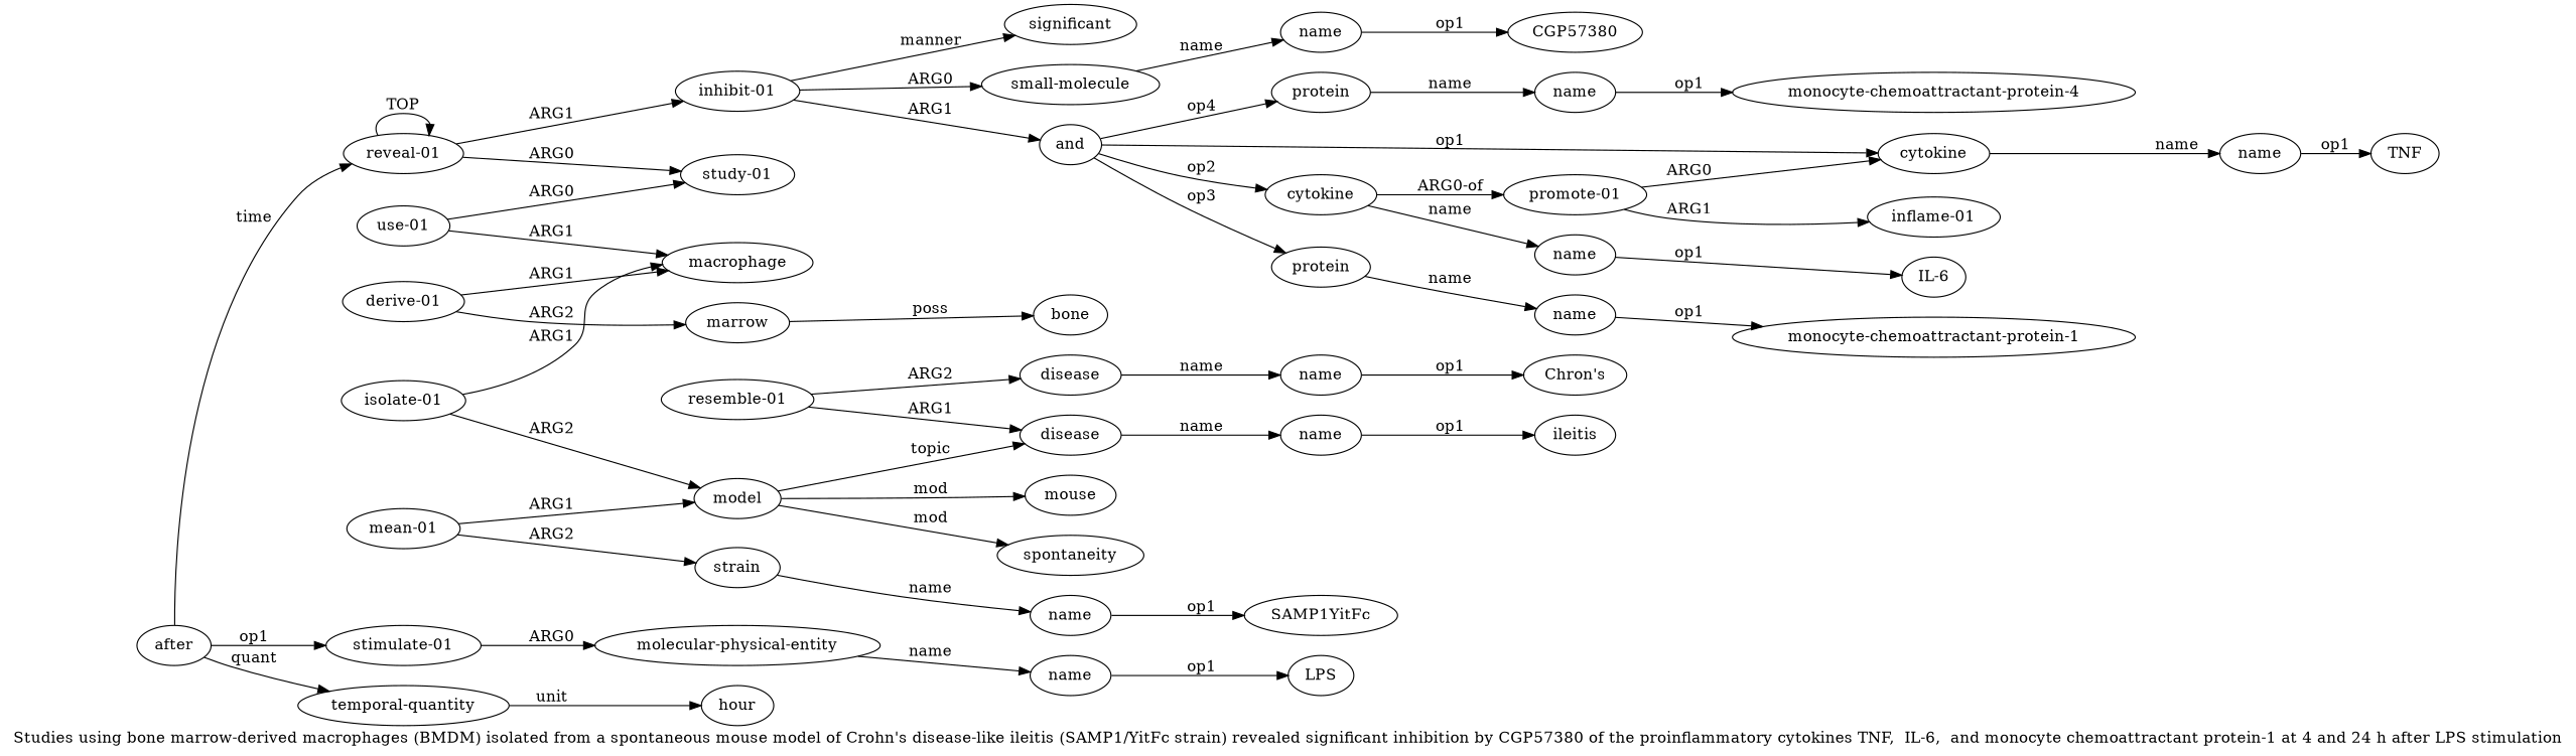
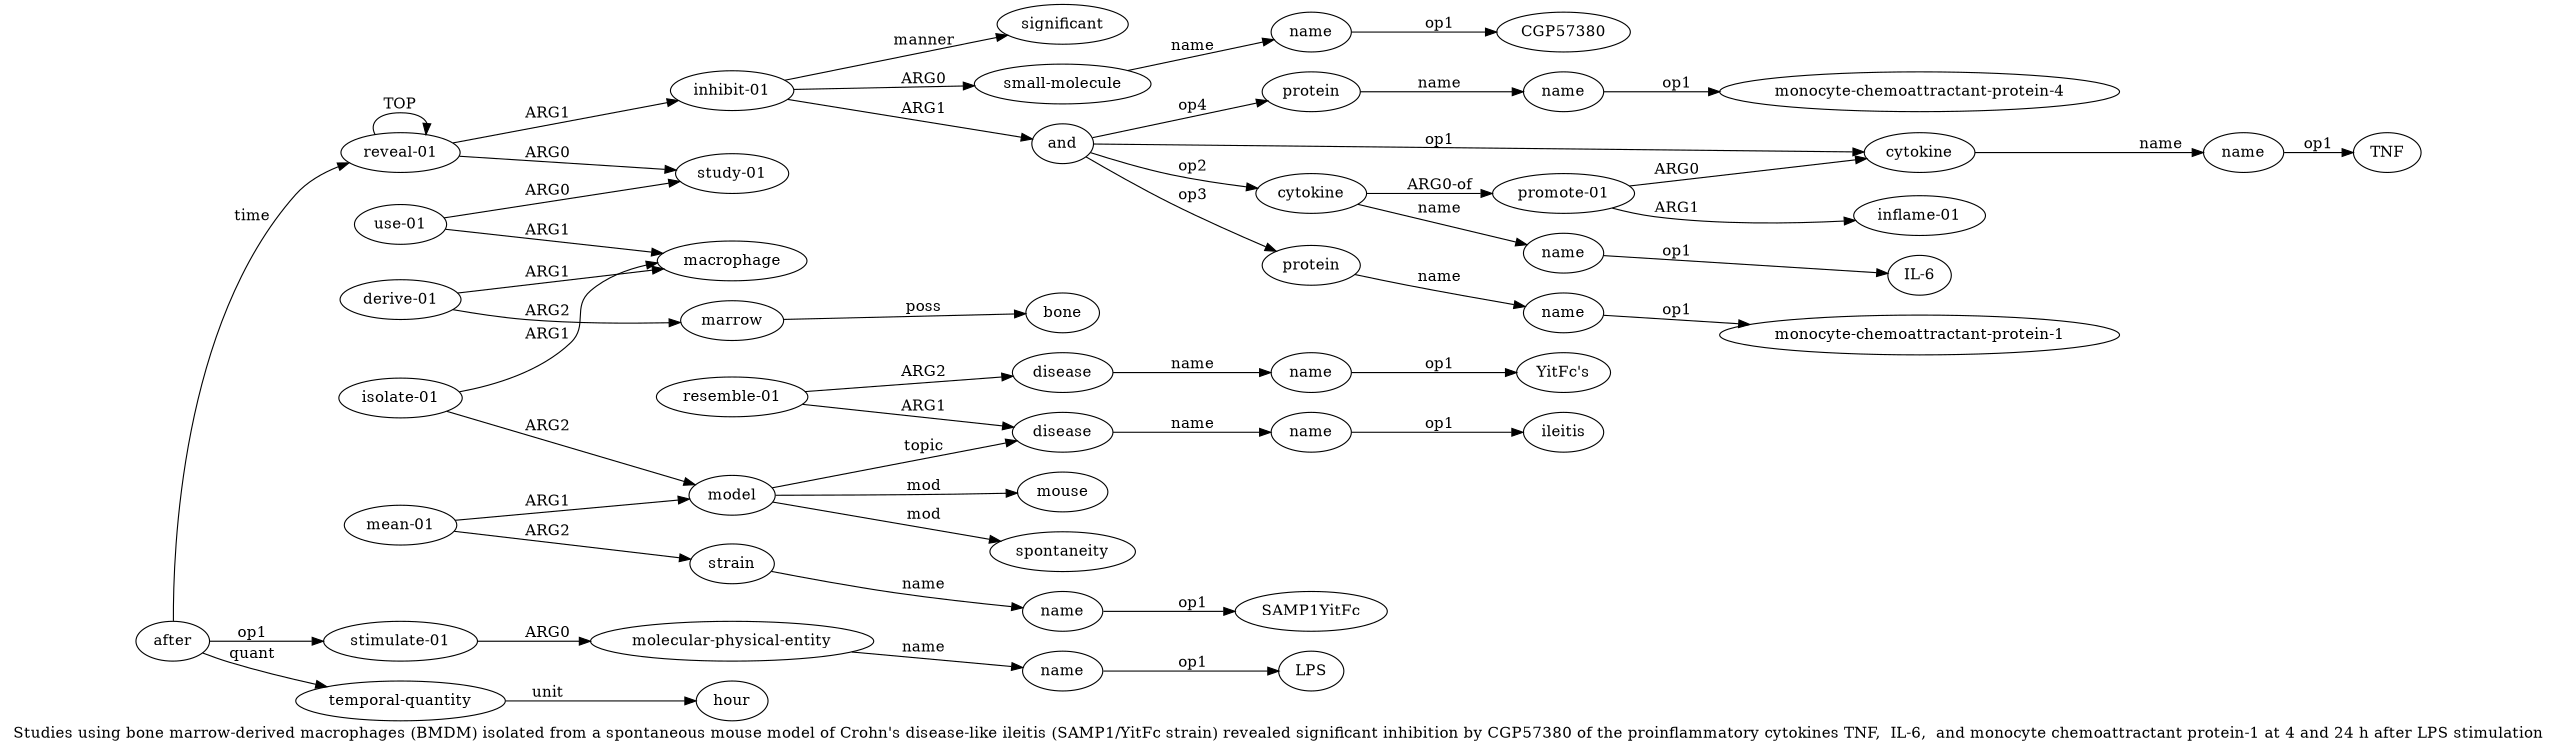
  digraph {
    label="Studies using bone marrow-derived macrophages (BMDM) isolated from a spontaneous mouse model of Crohn's disease-like ileitis (SAMP1/YitFc strain) revealed significant inhibition by CGP57380 of the proinflammatory cytokines TNF,  IL-6,  and monocyte chemoattractant protein-1 at 4 and 24 h after LPS stimulation"
    rankdir=LR
    node [color=black gold_ind=-1 gold_label=name test_ind=-1 test_label=name]
    edge [color=black gold_label=op1 test_label=op1]
    n1 [gold_ind=20 gold_label="small-molecule" label="small-molecule" test_ind=20 test_label="small-molecule"]
    n2 [gold_ind=21 label=name test_ind=21]
    n3 [gold_label=CGP57380 label=CGP57380 test_label=CGP57380]
    n4 [gold_ind=22 gold_label=and label=and test_ind=22 test_label=and]
    n5 [gold_ind=23 gold_label=cytokine label=cytokine test_ind=23 test_label=cytokine]
    n6 [gold_ind=27 gold_label=cytokine label=cytokine test_ind=27 test_label=cytokine]
    n7 [gold_ind=29 gold_label=protein label=protein test_ind=29 test_label=protein]
    n8 [gold_ind=31 gold_label=protein label=protein test_ind=31 test_label=protein]
    n9 [gold_ind=24 label=name test_ind=24]
    n10 [gold_ind=25 gold_label="promote-01" label="promote-01" test_ind=25 test_label="promote-01"]
    n11 [gold_ind=28 label=name test_ind=28]
    n12 [gold_ind=30 label=name test_ind=30]
    n13 [gold_ind=32 label=name test_ind=32]
    n14 [gold_label=TNF label=TNF test_label=TNF]
    n15 [gold_ind=26 gold_label="inflame-01" label="inflame-01" test_ind=26 test_label="inflame-01"]
    n16 [gold_label="IL-6" label="IL-6" test_label="IL-6"]
    n17 [gold_label="monocyte-chemoattractant-protein-1" label="monocyte-chemoattractant-protein-1" test_label="monocyte-chemoattractant-protein-1"]
    n18 [gold_label="monocyte-chemoattractant-protein-4" label="monocyte-chemoattractant-protein-4" test_label="monocyte-chemoattractant-protein-4"]
    n19 [gold_ind=37 label=name test_ind=37]
    n20 [gold_label=LPS label=LPS test_label=LPS]
    n21 [gold_ind=36 gold_label="molecular-physical-entity" label="molecular-physical-entity" test_ind=36 test_label="molecular-physical-entity"]
    n22 [gold_ind=33 gold_label=significant label=significant test_ind=33 test_label=significant]
    n23 [gold_ind=35 gold_label="stimulate-01" label="stimulate-01" test_ind=35 test_label="stimulate-01"]
-   n24 [gold_label="Chron's" label="Chron's" test_label="Chron's"]
+   n24 [gold_label="Chron's" label="YitFc's" test_label="Chron's"]
    n25 [gold_ind=34 gold_label=after label=after test_ind=34 test_label=after]
    n26 [gold_ind=38 gold_label="temporal-quantity" label="temporal-quantity" test_ind=38 test_label="temporal-quantity"]
    n27 [gold_ind=0 gold_label="reveal-01" label="reveal-01" test_ind=0 test_label="reveal-01"]
    n28 [gold_ind=39 gold_label=hour label=hour test_ind=39 test_label=hour]
    n29 [gold_label=ileitis label=ileitis test_label=ileitis]
    n30 [gold_label=SAMP1YitFc label=SAMP1YitFc test_label=SAMP1YitFc]
    n31 [gold_ind=15 label=name test_ind=15]
    n32 [gold_ind=14 gold_label=disease label=disease test_ind=14 test_label=disease]
    n33 [gold_ind=17 gold_label=strain label=strain test_ind=17 test_label=strain]
    n34 [gold_ind=18 label=name test_ind=18]
    n35 [gold_ind=16 gold_label="mean-01" label="mean-01" test_ind=16 test_label="mean-01"]
    n36 [gold_ind=8 gold_label=model label=model test_ind=8 test_label=model]
    n37 [gold_ind=11 gold_label=disease label=disease test_ind=11 test_label=disease]
    n38 [gold_ind=10 gold_label=spontaneity label=spontaneity test_ind=10 test_label=spontaneity]
    n39 [gold_ind=9 gold_label=mouse label=mouse test_ind=9 test_label=mouse]
    n40 [gold_ind=12 label=name test_ind=12]
    n41 [gold_ind=13 gold_label="resemble-01" label="resemble-01" test_ind=13 test_label="resemble-01"]
    n42 [gold_ind=19 gold_label="inhibit-01" label="inhibit-01" test_ind=19 test_label="inhibit-01"]
    n43 [gold_ind=1 gold_label="study-01" label="study-01" test_ind=1 test_label="study-01"]
    n44 [gold_ind=3 gold_label=macrophage label=macrophage test_ind=3 test_label=macrophage]
    n45 [gold_ind=2 gold_label="use-01" label="use-01" test_ind=2 test_label="use-01"]
    n46 [gold_ind=5 gold_label=marrow label=marrow test_ind=5 test_label=marrow]
    n47 [gold_ind=6 gold_label=bone label=bone test_ind=6 test_label=bone]
    n48 [gold_ind=4 gold_label="derive-01" label="derive-01" test_ind=4 test_label="derive-01"]
    n49 [gold_ind=7 gold_label="isolate-01" label="isolate-01" test_ind=7 test_label="isolate-01"]
    n1 -> n2 [gold_label=name label=name test_label=name]
    n2 -> n3 [label=op1]
    n4 -> n5 [label=op1]
    n4 -> n6 [gold_label=op2 label=op2 test_label=op2]
    n4 -> n7 [gold_label=op3 label=op3 test_label=op3]
    n4 -> n8 [gold_label=op4 label=op4 test_label=op4]
    n5 -> n9 [gold_label=name label=name test_label=name]
    n6 -> n10 [gold_label="ARG0-of" label="ARG0-of" test_label="ARG0-of"]
    n6 -> n11 [gold_label=name label=name test_label=name]
    n7 -> n12 [gold_label=name label=name test_label=name]
    n8 -> n13 [gold_label=name label=name test_label=name]
    n9 -> n14 [label=op1]
    n10 -> n5 [gold_label=ARG0 label=ARG0 test_label=ARG0]
    n10 -> n15 [gold_label=ARG1 label=ARG1 test_label=ARG1]
    n11 -> n16 [label=op1]
    n12 -> n17 [label=op1]
    n13 -> n18 [label=op1]
    n19 -> n20 [label=op1]
    n21 -> n19 [gold_label=name label=name test_label=name]
    n23 -> n21 [gold_label=ARG0 label=ARG0 test_label=ARG0]
    n25 -> n23 [label=op1]
    n25 -> n26 [gold_label=quant label=quant test_label=quant]
    n25 -> n27 [gold_label=time label=time test_label=time]
    n26 -> n28 [gold_label=unit label=unit test_label=unit]
    n27 -> n27 [gold_label=TOP label=TOP test_label=TOP]
    n27 -> n42 [gold_label=ARG1 label=ARG1 test_label=ARG1]
    n27 -> n43 [gold_label=ARG0 label=ARG0 test_label=ARG0]
    n31 -> n24 [label=op1]
    n32 -> n31 [gold_label=name label=name test_label=name]
    n33 -> n34 [gold_label=name label=name test_label=name]
    n34 -> n30 [label=op1]
    n35 -> n33 [gold_label=ARG2 label=ARG2 test_label=ARG2]
    n35 -> n36 [gold_label=ARG1 label=ARG1 test_label=ARG1]
    n36 -> n37 [gold_label=topic label=topic test_label=topic]
    n36 -> n38 [gold_label=mod label=mod test_label=mod]
    n36 -> n39 [gold_label=mod label=mod test_label=mod]
    n37 -> n40 [gold_label=name label=name test_label=name]
    n40 -> n29 [label=op1]
    n41 -> n32 [gold_label=ARG2 label=ARG2 test_label=ARG2]
    n41 -> n37 [gold_label=ARG1 label=ARG1 test_label=ARG1]
    n42 -> n1 [gold_label=ARG0 label=ARG0 test_label=ARG0]
    n42 -> n4 [gold_label=ARG1 label=ARG1 test_label=ARG1]
    n42 -> n22 [gold_label=manner label=manner test_label=manner]
    n45 -> n43 [gold_label=ARG0 label=ARG0 test_label=ARG0]
    n45 -> n44 [gold_label=ARG1 label=ARG1 test_label=ARG1]
    n46 -> n47 [gold_label=poss label=poss test_label=poss]
    n48 -> n44 [gold_label=ARG1 label=ARG1 test_label=ARG1]
    n48 -> n46 [gold_label=ARG2 label=ARG2 test_label=ARG2]
    n49 -> n36 [gold_label=ARG2 label=ARG2 test_label=ARG2]
    n49 -> n44 [gold_label=ARG1 label=ARG1 test_label=ARG1]
  }
